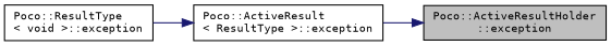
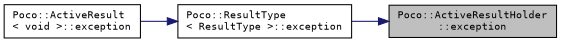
  digraph {
    fontname="DejaVu Sans Mono"
    rankdir=RL
    node [color=black fillcolor=white fontname="DejaVu Sans Mono" fontsize=10 shape=record style=filled]
    edge [color=midnightblue dir=back fontname="DejaVu Sans Mono" fontsize=10 labelfontname=Helvetica labelfontsize=10 style=solid]
    n1 [fillcolor=grey75 fontcolor=black height=0.2 label="Poco::ActiveResultHolder\l::exception" width=0.4]
-   n2 [height=0.2 label="Poco::ActiveResult\l\< ResultType \>::exception" width=0.4]
-   n3 [height=0.2 label="Poco::ResultType\l\< void \>::exception" width=0.4]
+   n2 [height=0.2 label="Poco::ResultType\l\< ResultType \>::exception" width=0.4]
+   n3 [height=0.2 label="Poco::ActiveResult\l\< void \>::exception" width=0.4]
    n1 -> n2
    n2 -> n3
  }
